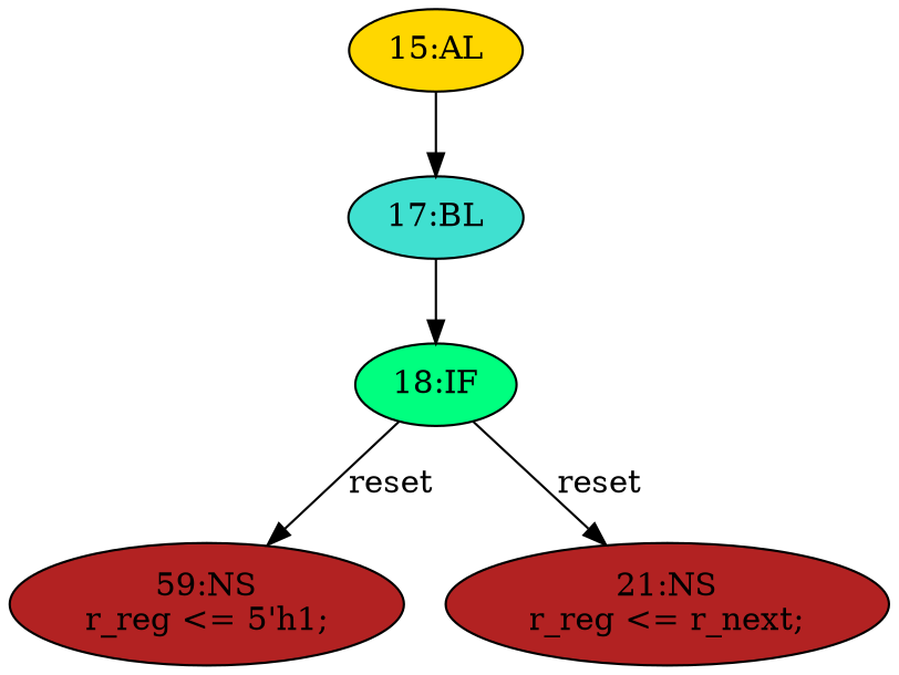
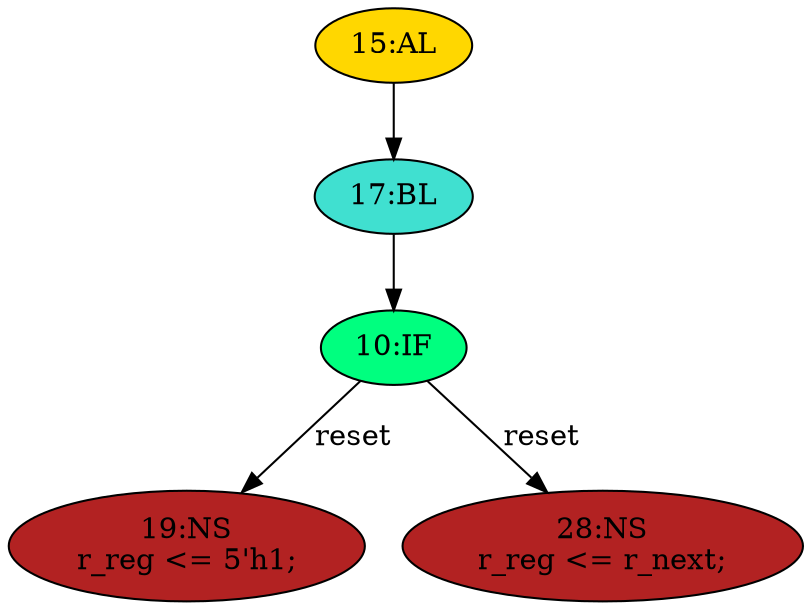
  strict digraph {
    node [fillcolor=firebrick statements="[]" style=filled typ=NonblockingSubstitution]
    edge [cond="[]" lineno=None]
    n1 [ast="<pyverilog.vparser.ast.Block object at 0x7fded8b6cc90>" fillcolor=turquoise label="17:BL" typ=Block]
-   n2 [ast="<pyverilog.vparser.ast.IfStatement object at 0x7fded8b6cf10>" fillcolor=springgreen label="18:IF" typ=IfStatement]
-   n3 [ast="<pyverilog.vparser.ast.NonblockingSubstitution object at 0x7fded8b6f190>" label="59:NS\nr_reg <= 5'h1;" statements="[<pyverilog.vparser.ast.NonblockingSubstitution object at 0x7fded8b6f190>]"]
-   n4 [ast="<pyverilog.vparser.ast.NonblockingSubstitution object at 0x7fded8b6cf90>" label="21:NS\nr_reg <= r_next;" statements="[<pyverilog.vparser.ast.NonblockingSubstitution object at 0x7fded8b6cf90>]"]
+   n2 [ast="<pyverilog.vparser.ast.IfStatement object at 0x7fded8b6cf10>" fillcolor=springgreen label="10:IF" typ=IfStatement]
+   n3 [ast="<pyverilog.vparser.ast.NonblockingSubstitution object at 0x7fded8b6f190>" label="19:NS\nr_reg <= 5'h1;" statements="[<pyverilog.vparser.ast.NonblockingSubstitution object at 0x7fded8b6f190>]"]
+   n4 [ast="<pyverilog.vparser.ast.NonblockingSubstitution object at 0x7fded8b6cf90>" label="28:NS\nr_reg <= r_next;" statements="[<pyverilog.vparser.ast.NonblockingSubstitution object at 0x7fded8b6cf90>]"]
    n5 [ast="<pyverilog.vparser.ast.Always object at 0x7fded8b6f350>" clk_sens=True fillcolor=gold label="15:AL" sens="['clk']" typ=Always use_var="['reset', 'r_next']"]
    n1 -> n2
    n2 -> n3 [cond="['reset']" label=reset lineno=18]
    n2 -> n4 [cond="['reset']" label=reset lineno=18]
    n5 -> n1
  }
